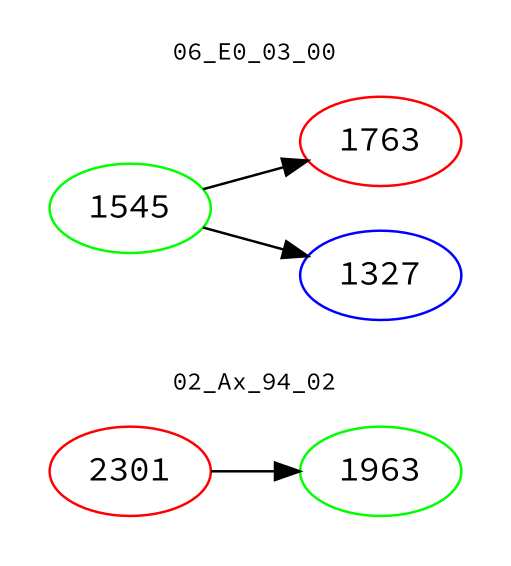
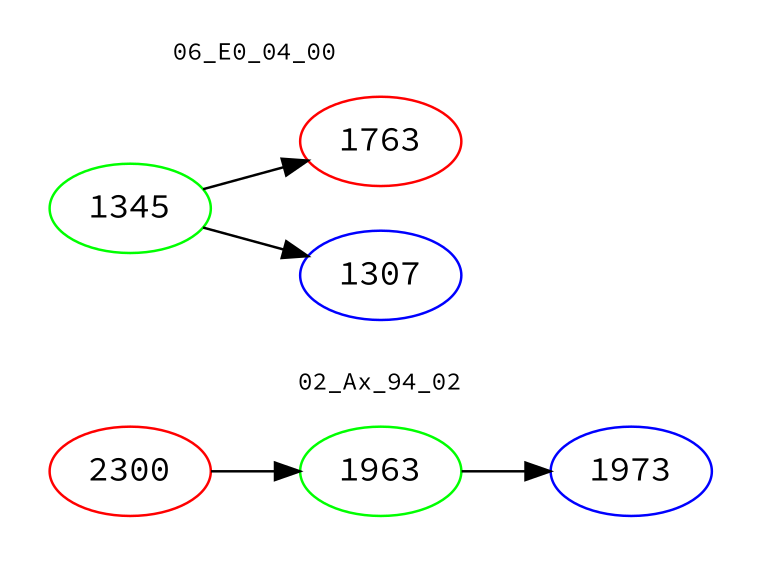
  digraph {
    fontname="Source Code Pro"
    rankdir=LR
    node [color=green fontname="Source Code Pro"]
    edge [color=black fontname="Source Code Pro"]
    n1 [label=1963]
-   n3 [color=red label=2301]
-   n4 [label=1545]
-   n5 [color=blue label=1327]
+   n2 [color=blue label=1973]
+   n3 [color=red label=2300]
+   n4 [label=1345]
+   n5 [color=blue label=1307]
    n6 [color=red label=1763]
    subgraph cluster_1 {
      color=white
      fontsize=10
      label="02_Ax_94_02"
      n1
+     n2
      n3
    }
    subgraph cluster_2 {
      color=white
      fontsize=10
-     label="06_E0_03_00"
+     label="06_E0_04_00"
      n4
      n5
      n6
    }
+   n1 -> n2
    n3 -> n1
    n4 -> n5
    n4 -> n6
  }
